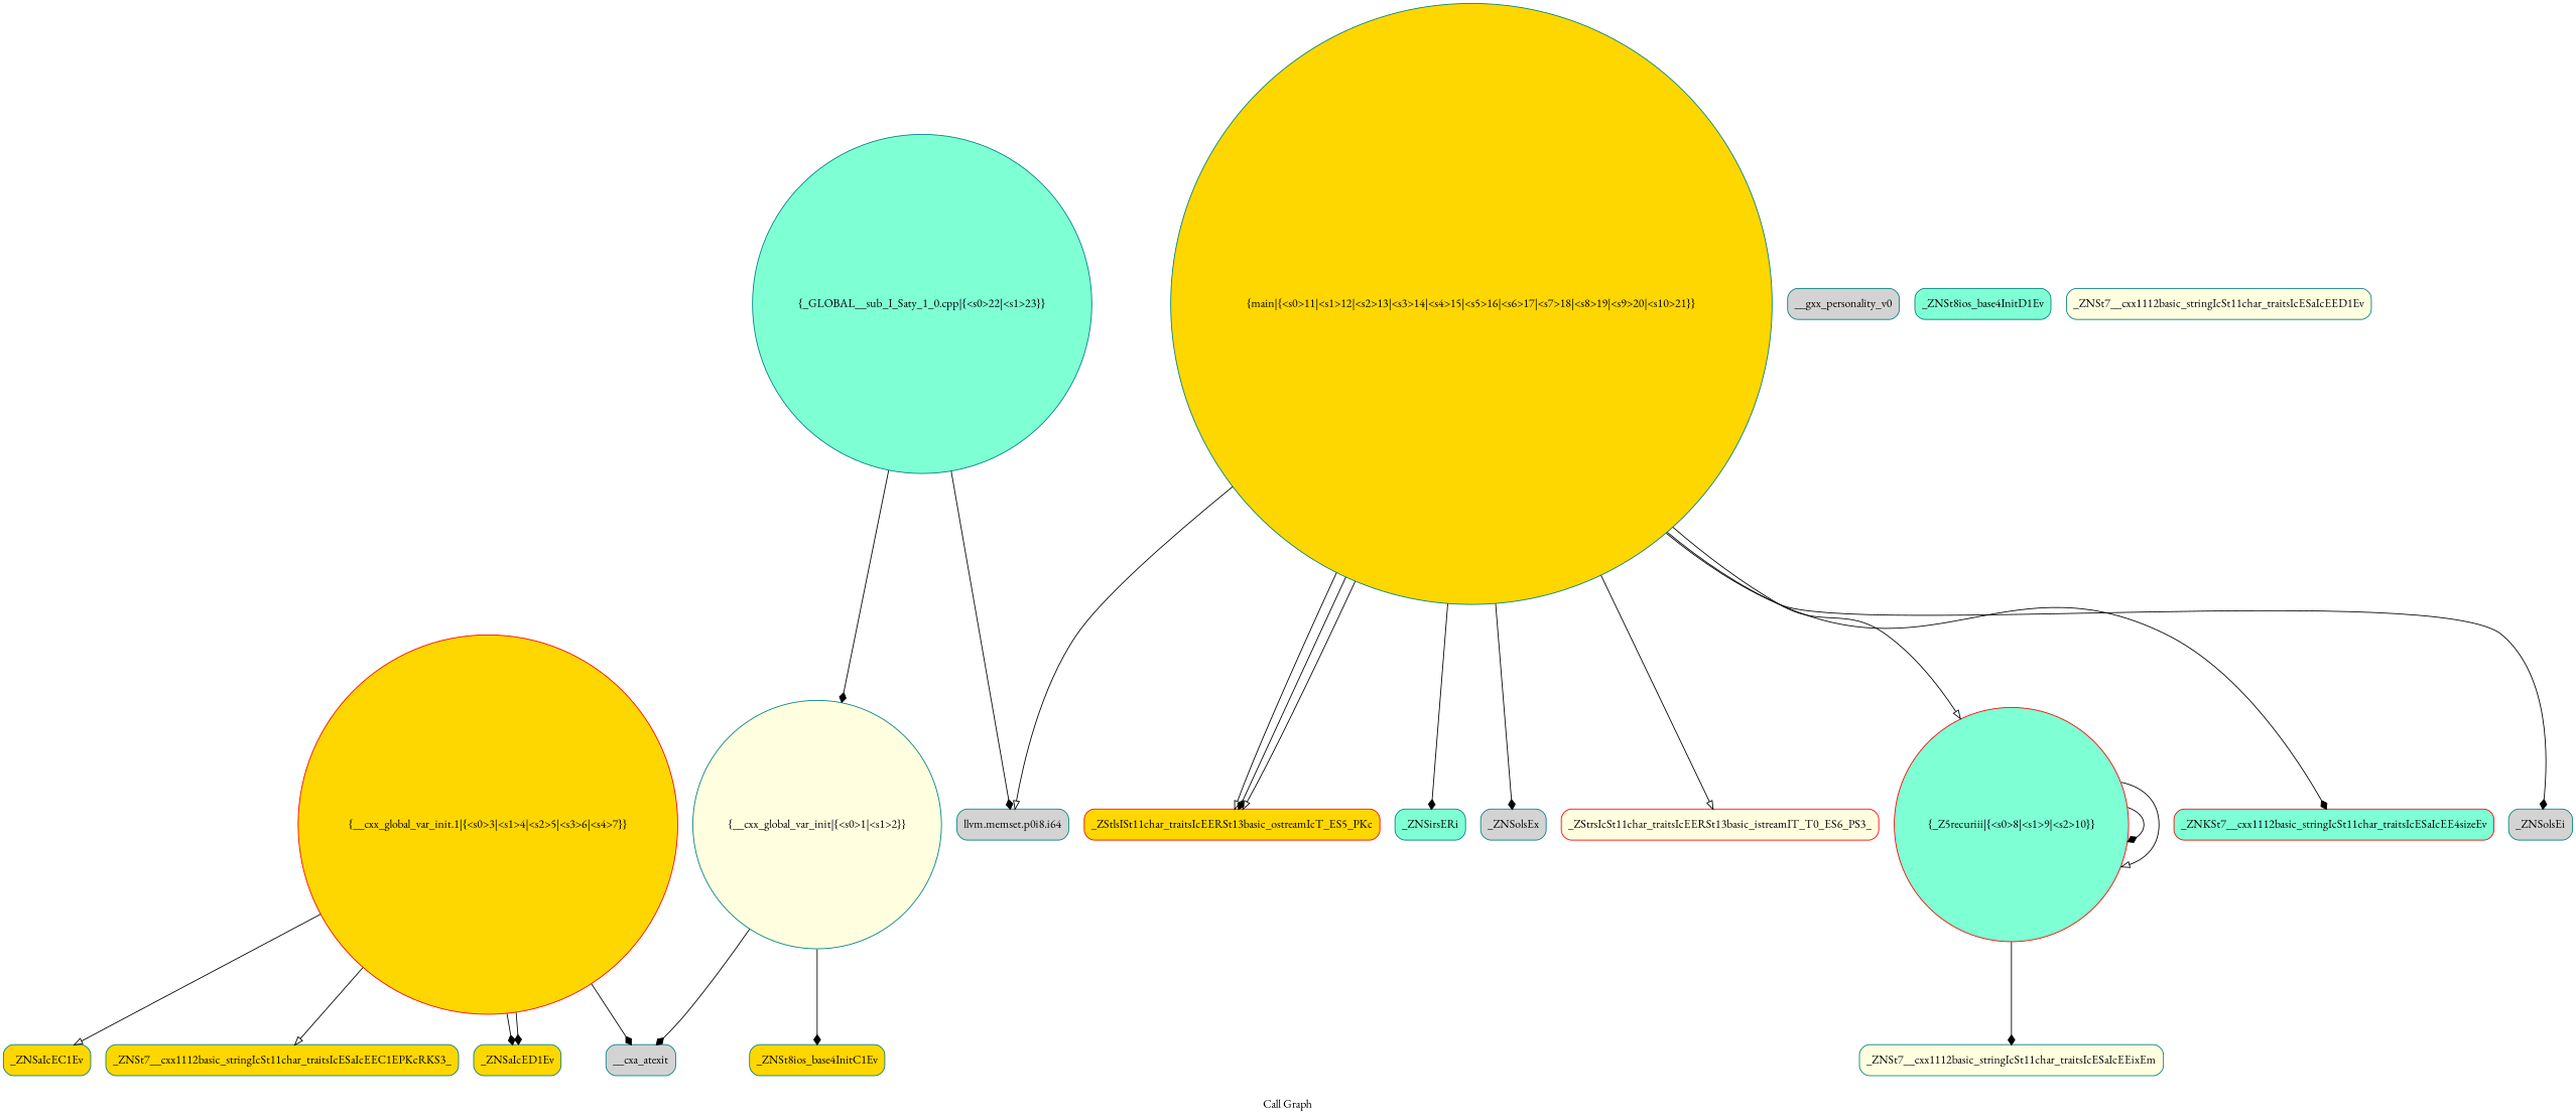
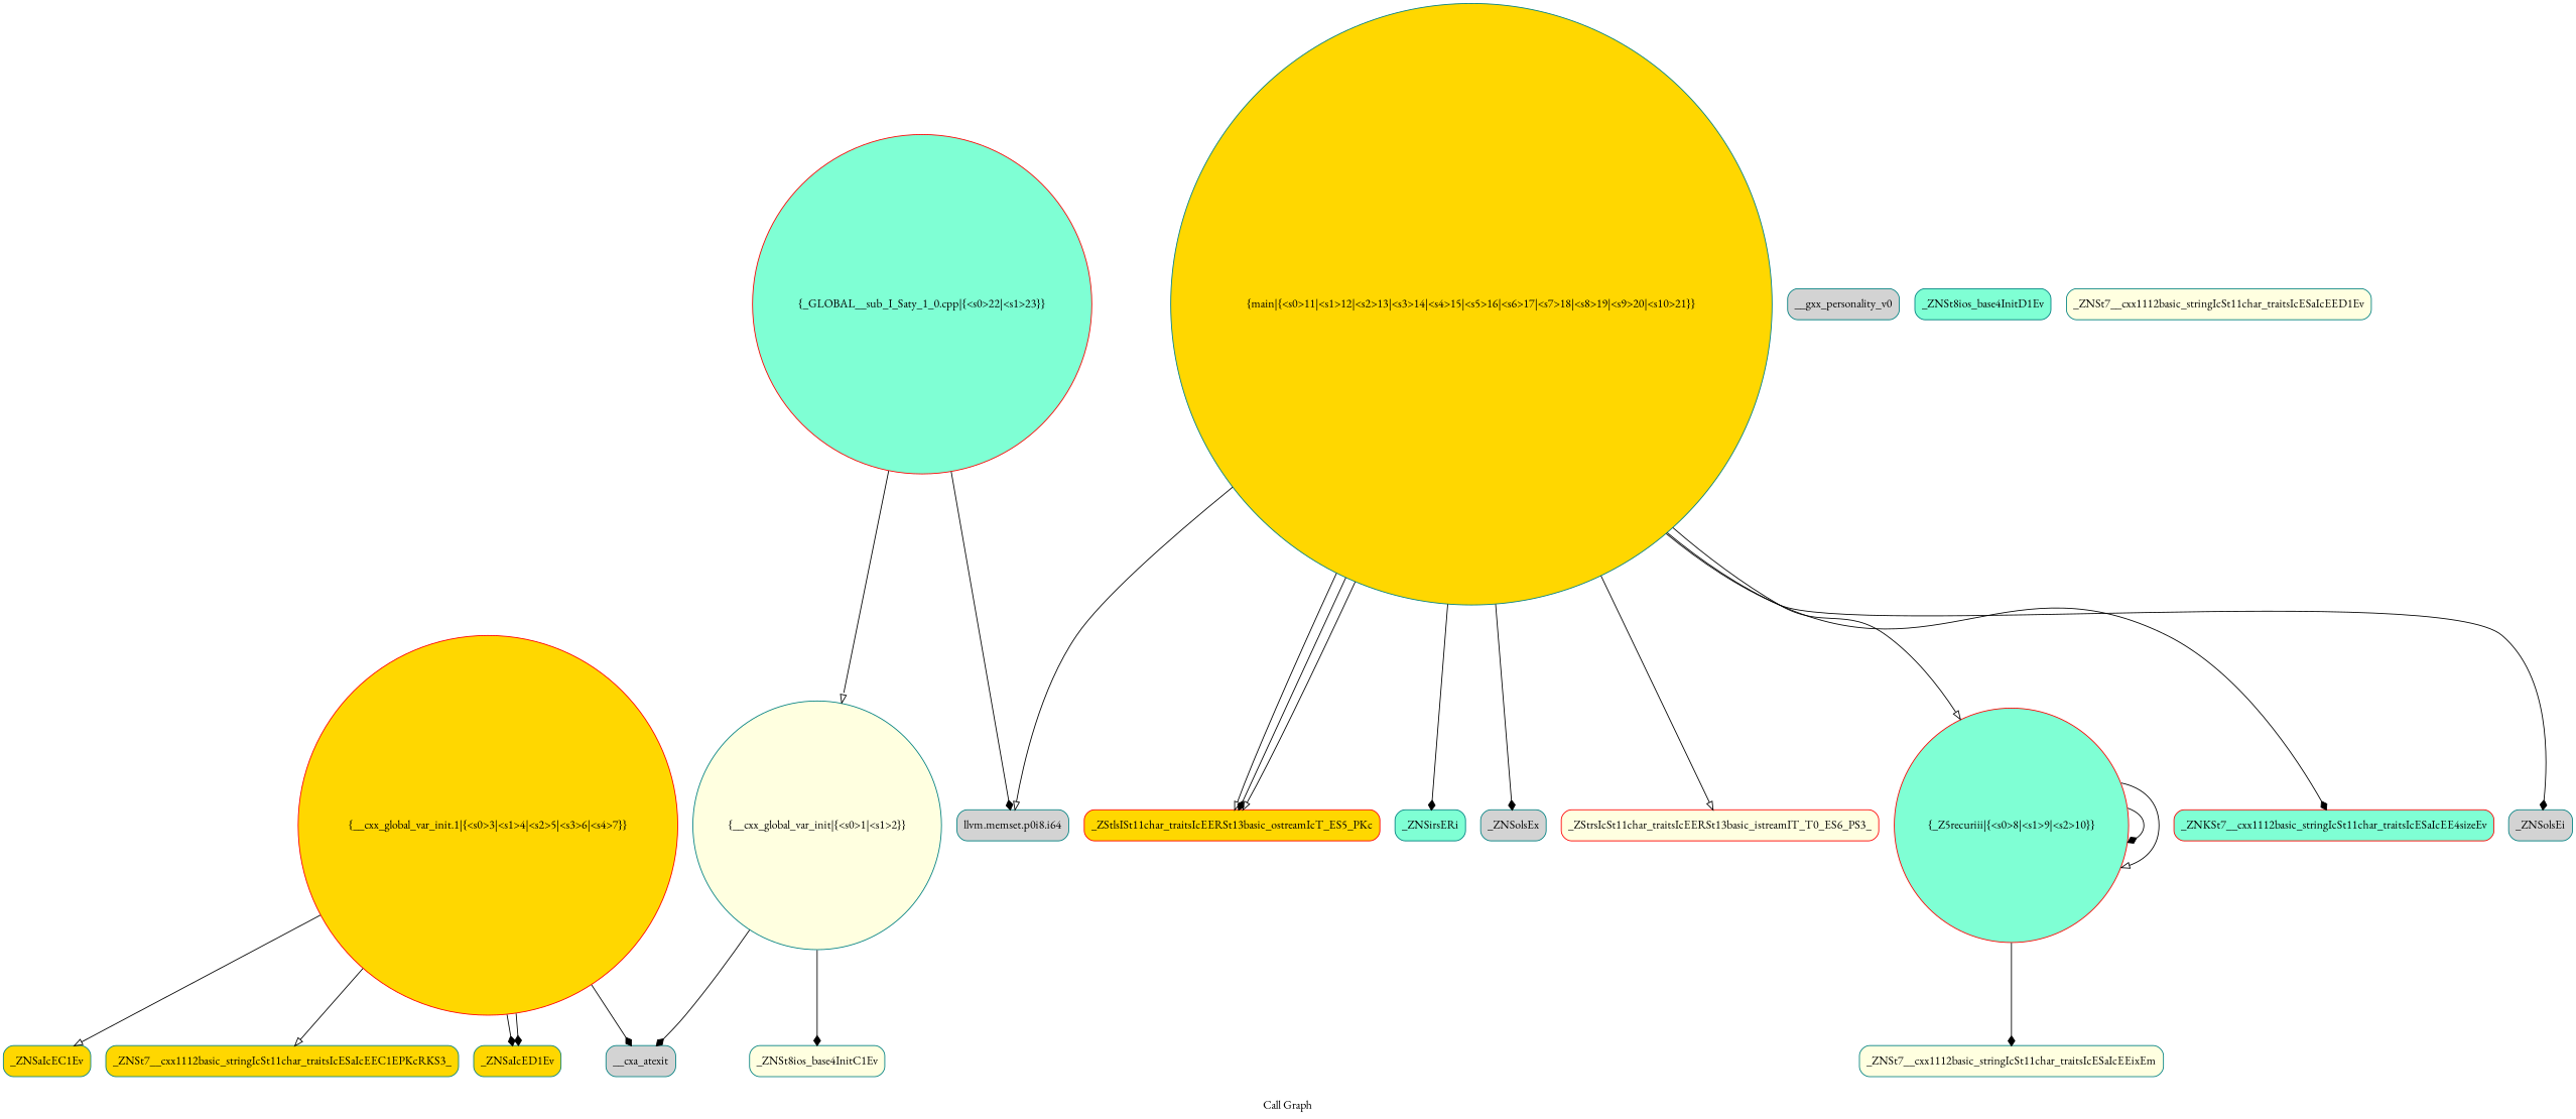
  digraph {
    fontname="EB Garamond"
    label="Call Graph"
    node [color=teal fillcolor=gold fontname="EB Garamond" shape=Mrecord style=filled]
    edge [arrowhead=diamond color=black fontname="EB Garamond" tailport=s0]
    n1 [fillcolor=lightyellow label="{__cxx_global_var_init|{<s0>1|<s1>2}}" shape=circle]
-   n2 [label="{_ZNSt8ios_base4InitC1Ev}"]
+   n2 [fillcolor=lightyellow label="{_ZNSt8ios_base4InitC1Ev}"]
    n3 [fillcolor=lightgrey label="{__cxa_atexit}"]
    n4 [fillcolor=lightgrey label="{__gxx_personality_v0}"]
    n5 [fillcolor=lightgrey label="{llvm.memset.p0i8.i64}"]
-   n6 [fillcolor=aquamarine label="{_GLOBAL__sub_I_Saty_1_0.cpp|{<s0>22|<s1>23}}" shape=circle]
+   n6 [color=red fillcolor=aquamarine label="{_GLOBAL__sub_I_Saty_1_0.cpp|{<s0>22|<s1>23}}" shape=circle]
    n7 [color=red label="{__cxx_global_var_init.1|{<s0>3|<s1>4|<s2>5|<s3>6|<s4>7}}" shape=circle]
    n8 [label="{_ZNSaIcEC1Ev}"]
    n9 [label="{_ZNSt7__cxx1112basic_stringIcSt11char_traitsIcESaIcEEC1EPKcRKS3_}"]
    n10 [label="{_ZNSaIcED1Ev}"]
    n11 [fillcolor=aquamarine label="{_ZNSt8ios_base4InitD1Ev}"]
    n12 [fillcolor=lightyellow label="{_ZNSt7__cxx1112basic_stringIcSt11char_traitsIcESaIcEED1Ev}"]
    n13 [fillcolor=lightyellow label="{_ZNSt7__cxx1112basic_stringIcSt11char_traitsIcESaIcEEixEm}"]
    n14 [color=red label="{_ZStlsISt11char_traitsIcEERSt13basic_ostreamIcT_ES5_PKc}"]
    n15 [fillcolor=aquamarine label="{_ZNSirsERi}"]
    n16 [fillcolor=lightgrey label="{_ZNSolsEx}"]
    n17 [color=red fillcolor=lightyellow label="{_ZStrsIcSt11char_traitsIcEERSt13basic_istreamIT_T0_ES6_PS3_}"]
    n18 [color=red fillcolor=aquamarine label="{_Z5recuriii|{<s0>8|<s1>9|<s2>10}}" shape=circle]
    n19 [color=red fillcolor=aquamarine label="{_ZNKSt7__cxx1112basic_stringIcSt11char_traitsIcESaIcEE4sizeEv}"]
    n20 [label="{main|{<s0>11|<s1>12|<s2>13|<s3>14|<s4>15|<s5>16|<s6>17|<s7>18|<s8>19|<s9>20|<s10>21}}" shape=circle]
    n21 [fillcolor=lightgrey label="{_ZNSolsEi}"]
    n1 -> n2
    n1 -> n3 [tailport=s1]
-   n6 -> n1
+   n6 -> n1 [arrowhead=onormal]
    n6 -> n5 [tailport=s1]
    n7 -> n3 [tailport=s3]
    n7 -> n8 [arrowhead=onormal]
    n7 -> n9 [arrowhead=onormal tailport=s1]
    n7 -> n10 [tailport=s2]
    n7 -> n10 [tailport=s4]
    n18 -> n13
    n18 -> n18 [tailport=s1]
    n18 -> n18 [arrowhead=onormal tailport=s2]
    n20 -> n5 [arrowhead=onormal tailport=s1]
    n20 -> n14 [arrowhead=onormal tailport=s6]
    n20 -> n14 [tailport=s8]
    n20 -> n14 [arrowhead=onormal tailport=s10]
    n20 -> n15
    n20 -> n16 [tailport=s9]
    n20 -> n17 [arrowhead=onormal tailport=s2]
    n20 -> n18 [arrowhead=onormal tailport=s5]
    n20 -> n19 [tailport=s4]
    n20 -> n21 [tailport=s7]
  }
